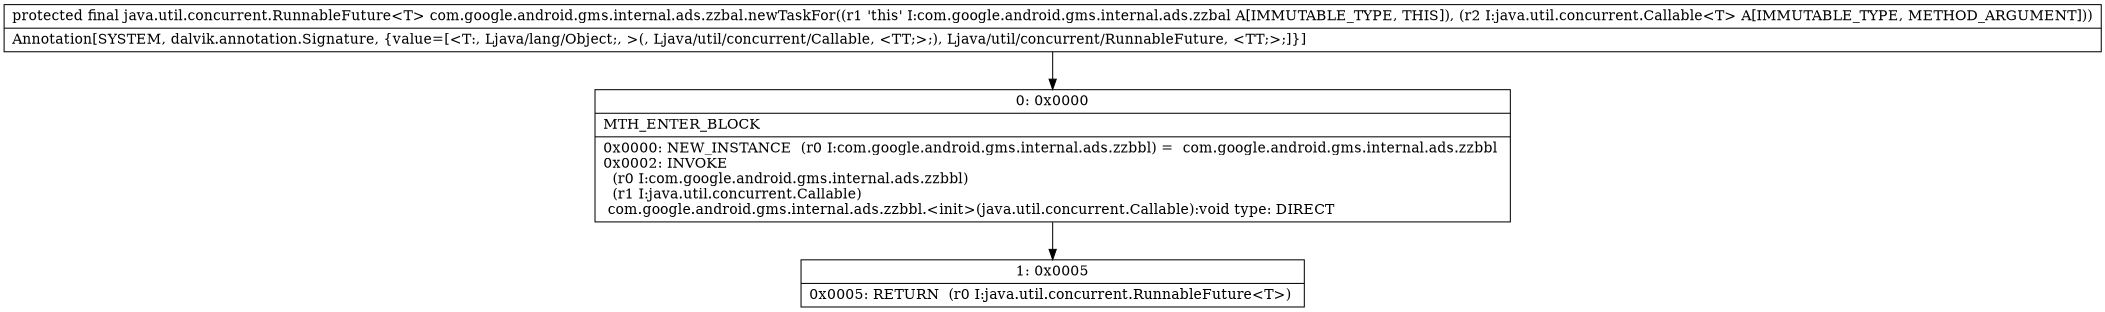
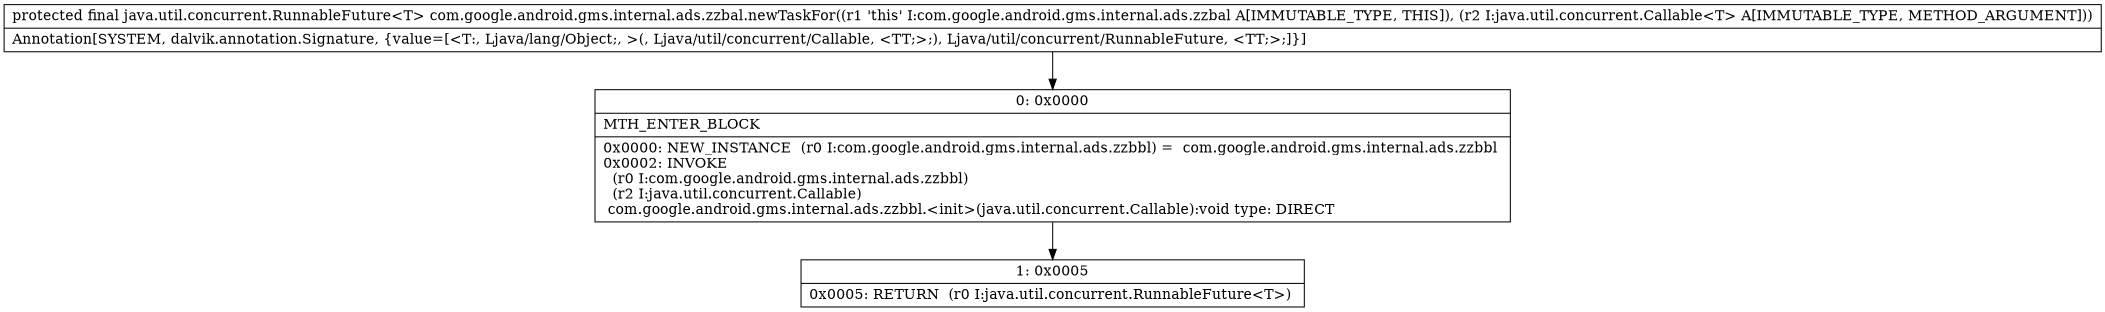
  digraph {
    node [shape=record]
-   n1 [label="{0\:\ 0x0000|MTH_ENTER_BLOCK\l|0x0000: NEW_INSTANCE  (r0 I:com.google.android.gms.internal.ads.zzbbl) =  com.google.android.gms.internal.ads.zzbbl \l0x0002: INVOKE  \l  (r0 I:com.google.android.gms.internal.ads.zzbbl)\l  (r1 I:java.util.concurrent.Callable)\l com.google.android.gms.internal.ads.zzbbl.\<init\>(java.util.concurrent.Callable):void type: DIRECT \l}"]
+   n1 [label="{0\:\ 0x0000|MTH_ENTER_BLOCK\l|0x0000: NEW_INSTANCE  (r0 I:com.google.android.gms.internal.ads.zzbbl) =  com.google.android.gms.internal.ads.zzbbl \l0x0002: INVOKE  \l  (r0 I:com.google.android.gms.internal.ads.zzbbl)\l  (r2 I:java.util.concurrent.Callable)\l com.google.android.gms.internal.ads.zzbbl.\<init\>(java.util.concurrent.Callable):void type: DIRECT \l}"]
    n2 [label="{1\:\ 0x0005|0x0005: RETURN  (r0 I:java.util.concurrent.RunnableFuture\<T\>) \l}"]
    n3 [label="{protected final java.util.concurrent.RunnableFuture\<T\> com.google.android.gms.internal.ads.zzbal.newTaskFor((r1 'this' I:com.google.android.gms.internal.ads.zzbal A[IMMUTABLE_TYPE, THIS]), (r2 I:java.util.concurrent.Callable\<T\> A[IMMUTABLE_TYPE, METHOD_ARGUMENT]))  | Annotation[SYSTEM, dalvik.annotation.Signature, \{value=[\<T:, Ljava\/lang\/Object;, \>(, Ljava\/util\/concurrent\/Callable, \<TT;\>;), Ljava\/util\/concurrent\/RunnableFuture, \<TT;\>;]\}]\l}"]
    n1 -> n2
    n3 -> n1
  }
